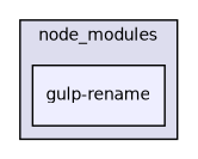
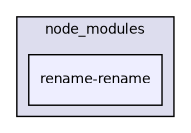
  digraph {
    compound=true
-   n1 [fillcolor="#eeeeff" fontname=Helvetica fontsize=10 label="gulp-rename" pencolor=black shape=box style=filled]
+   n1 [fillcolor="#eeeeff" fontname=Helvetica fontsize=10 label="rename-rename" pencolor=black shape=box style=filled]
    subgraph cluster_1 {
      bgcolor="#ddddee"
      fontname=Helvetica
      fontsize=10
      label=node_modules
      pencolor=black
      n1
    }
  }
